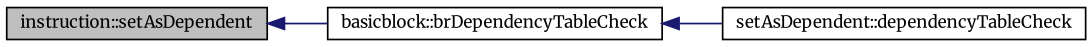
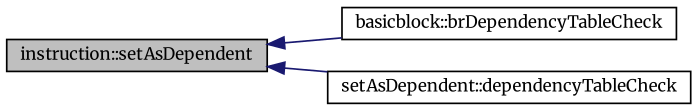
  digraph {
    fontname=Merriweather
    rankdir=LR
    node [color=black fillcolor=white fontname=Merriweather fontsize=10 shape=record style=filled]
    edge [color=midnightblue dir=back fontname=Merriweather fontsize=10 labelfontname=Helvetica labelfontsize=10 style=solid]
    n1 [fillcolor=grey75 fontcolor=black height=0.2 label="instruction::setAsDependent" width=0.4]
    n2 [height=0.2 label="basicblock::brDependencyTableCheck" width=0.4]
    n3 [height=0.2 label="setAsDependent::dependencyTableCheck" width=0.4]
    n1 -> n2
-   n2 -> n3
+   n1 -> n3
  }
